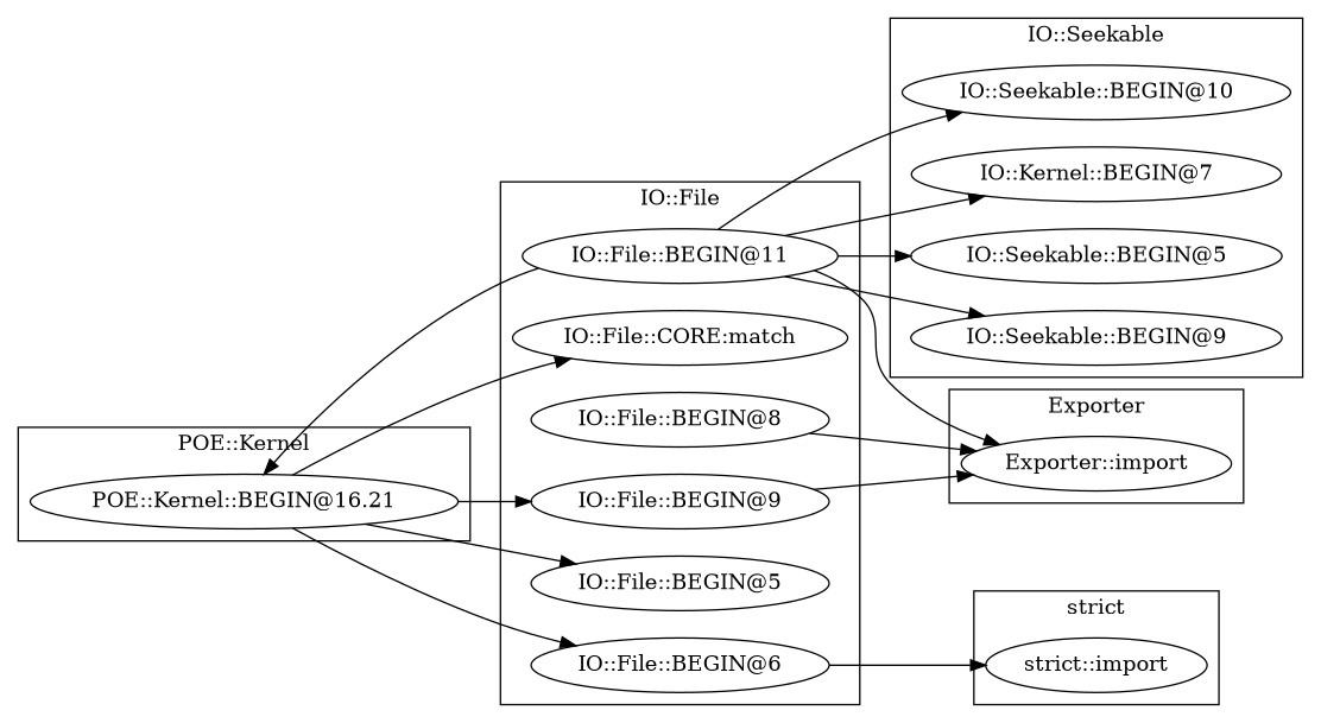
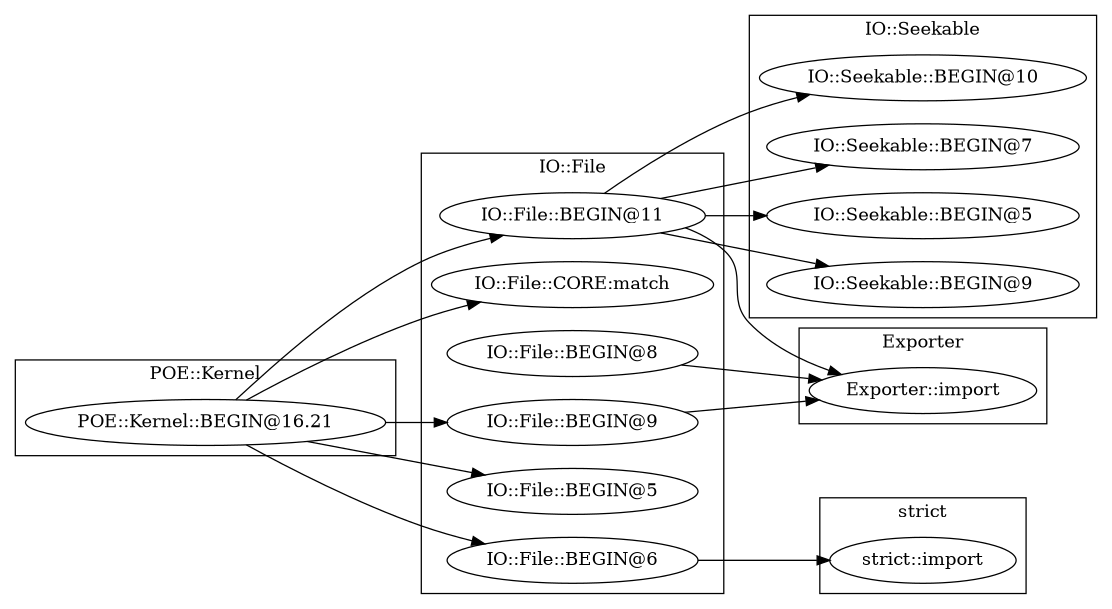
  digraph {
    rankdir=LR
    n1 [label="IO::Seekable::BEGIN@10"]
-   "IO::Seekable::BEGIN@7" [label="IO::Kernel::BEGIN@7"]
+   "IO::Seekable::BEGIN@7"
    "IO::Seekable::BEGIN@5"
    "IO::Seekable::BEGIN@9"
    "Exporter::import"
    "IO::File::BEGIN@11"
    "IO::File::CORE:match"
    "IO::File::BEGIN@8"
    "IO::File::BEGIN@9"
    "IO::File::BEGIN@5"
    "IO::File::BEGIN@6"
    "POE::Kernel::BEGIN@16.21"
    "strict::import"
    subgraph cluster_1 {
      label="IO::Seekable"
      n1
      "IO::Seekable::BEGIN@7"
      "IO::Seekable::BEGIN@5"
      "IO::Seekable::BEGIN@9"
    }
    subgraph cluster_2 {
      label=Exporter
      "Exporter::import"
    }
    subgraph cluster_3 {
      label="IO::File"
      "IO::File::BEGIN@11"
      "IO::File::CORE:match"
      "IO::File::BEGIN@8"
      "IO::File::BEGIN@9"
      "IO::File::BEGIN@5"
      "IO::File::BEGIN@6"
    }
    subgraph cluster_4 {
      label="POE::Kernel"
      "POE::Kernel::BEGIN@16.21"
    }
    subgraph cluster_5 {
      label="strict"
      "strict::import"
    }
    "IO::File::BEGIN@11" -> n1
    "IO::File::BEGIN@11" -> "IO::Seekable::BEGIN@7"
    "IO::File::BEGIN@11" -> "IO::Seekable::BEGIN@5"
    "IO::File::BEGIN@11" -> "IO::Seekable::BEGIN@9"
    "IO::File::BEGIN@11" -> "Exporter::import"
    "IO::File::BEGIN@8" -> "Exporter::import"
    "IO::File::BEGIN@9" -> "Exporter::import"
    "IO::File::BEGIN@6" -> "strict::import"
-   "IO::File::BEGIN@11" -> "POE::Kernel::BEGIN@16.21"
+   "POE::Kernel::BEGIN@16.21" -> "IO::File::BEGIN@11"
    "POE::Kernel::BEGIN@16.21" -> "IO::File::CORE:match"
    "POE::Kernel::BEGIN@16.21" -> "IO::File::BEGIN@9"
    "POE::Kernel::BEGIN@16.21" -> "IO::File::BEGIN@5"
    "POE::Kernel::BEGIN@16.21" -> "IO::File::BEGIN@6"
  }
